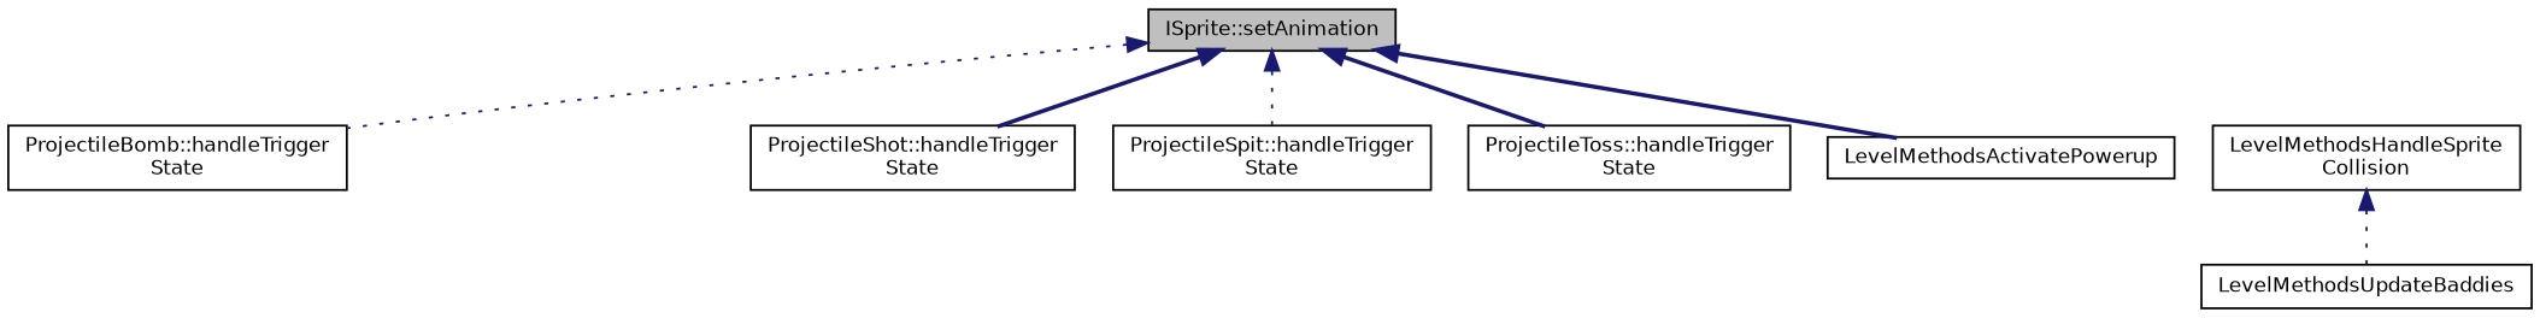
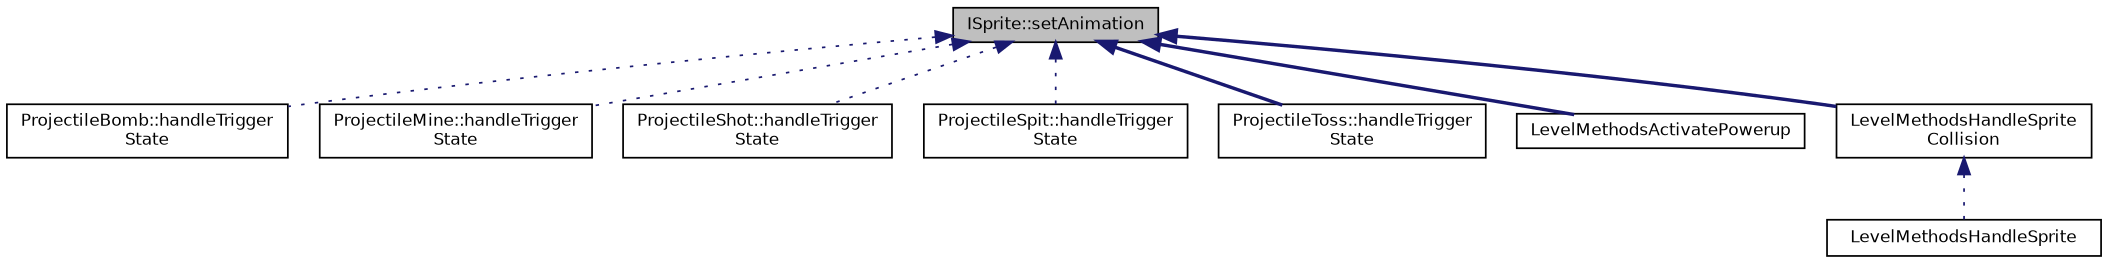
  digraph {
    rankdir=TB
    node [color=black fillcolor=white fontname=Helvetica fontsize=10 shape=record style=filled]
    edge [color=midnightblue dir=back fontname=Helvetica fontsize=10 labelfontname=Helvetica labelfontsize=10 style=dotted]
    n1 [fillcolor=grey75 fontcolor=black height=0.2 label="ISprite::setAnimation" width=0.4]
    n2 [height=0.2 label="ProjectileBomb::handleTrigger\lState" width=0.4]
+   n3 [height=0.2 label="ProjectileMine::handleTrigger\lState" width=0.4]
    n4 [height=0.2 label="ProjectileShot::handleTrigger\lState" width=0.4]
    n5 [height=0.2 label="ProjectileSpit::handleTrigger\lState" width=0.4]
    n6 [height=0.2 label="ProjectileToss::handleTrigger\lState" width=0.4]
    n7 [height=0.2 label=LevelMethodsActivatePowerup width=0.4]
    n8 [height=0.2 label="LevelMethodsHandleSprite\lCollision" width=0.4]
-   n9 [height=0.2 label=LevelMethodsUpdateBaddies width=0.4]
+   n9 [height=0.2 label=LevelMethodsHandleSprite width=0.4]
    n1 -> n2
-   n1 -> n4 [style=bold]
+   n1 -> n3
+   n1 -> n4
    n1 -> n5
    n1 -> n6 [style=bold]
    n1 -> n7 [style=bold]
+   n1 -> n8 [style=bold]
    n8 -> n9
  }
